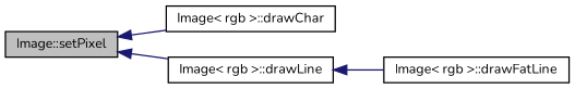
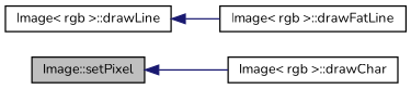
  digraph {
    fontname=Nunito
    rankdir=LR
    node [color=black fillcolor=white fontname=Nunito fontsize=10 shape=record style=filled]
    edge [color=midnightblue dir=back fontname=Nunito fontsize=10 labelfontname=Helvetica labelfontsize=10 style=solid]
    n1 [fillcolor=grey75 fontcolor=black height=0.2 label="Image::setPixel" width=0.4]
    n2 [height=0.2 label="Image\< rgb \>::drawChar" width=0.4]
    n3 [height=0.2 label="Image\< rgb \>::drawLine" width=0.4]
    n4 [height=0.2 label="Image\< rgb \>::drawFatLine" width=0.4]
    n1 -> n2
-   n1 -> n3
    n3 -> n4
  }
